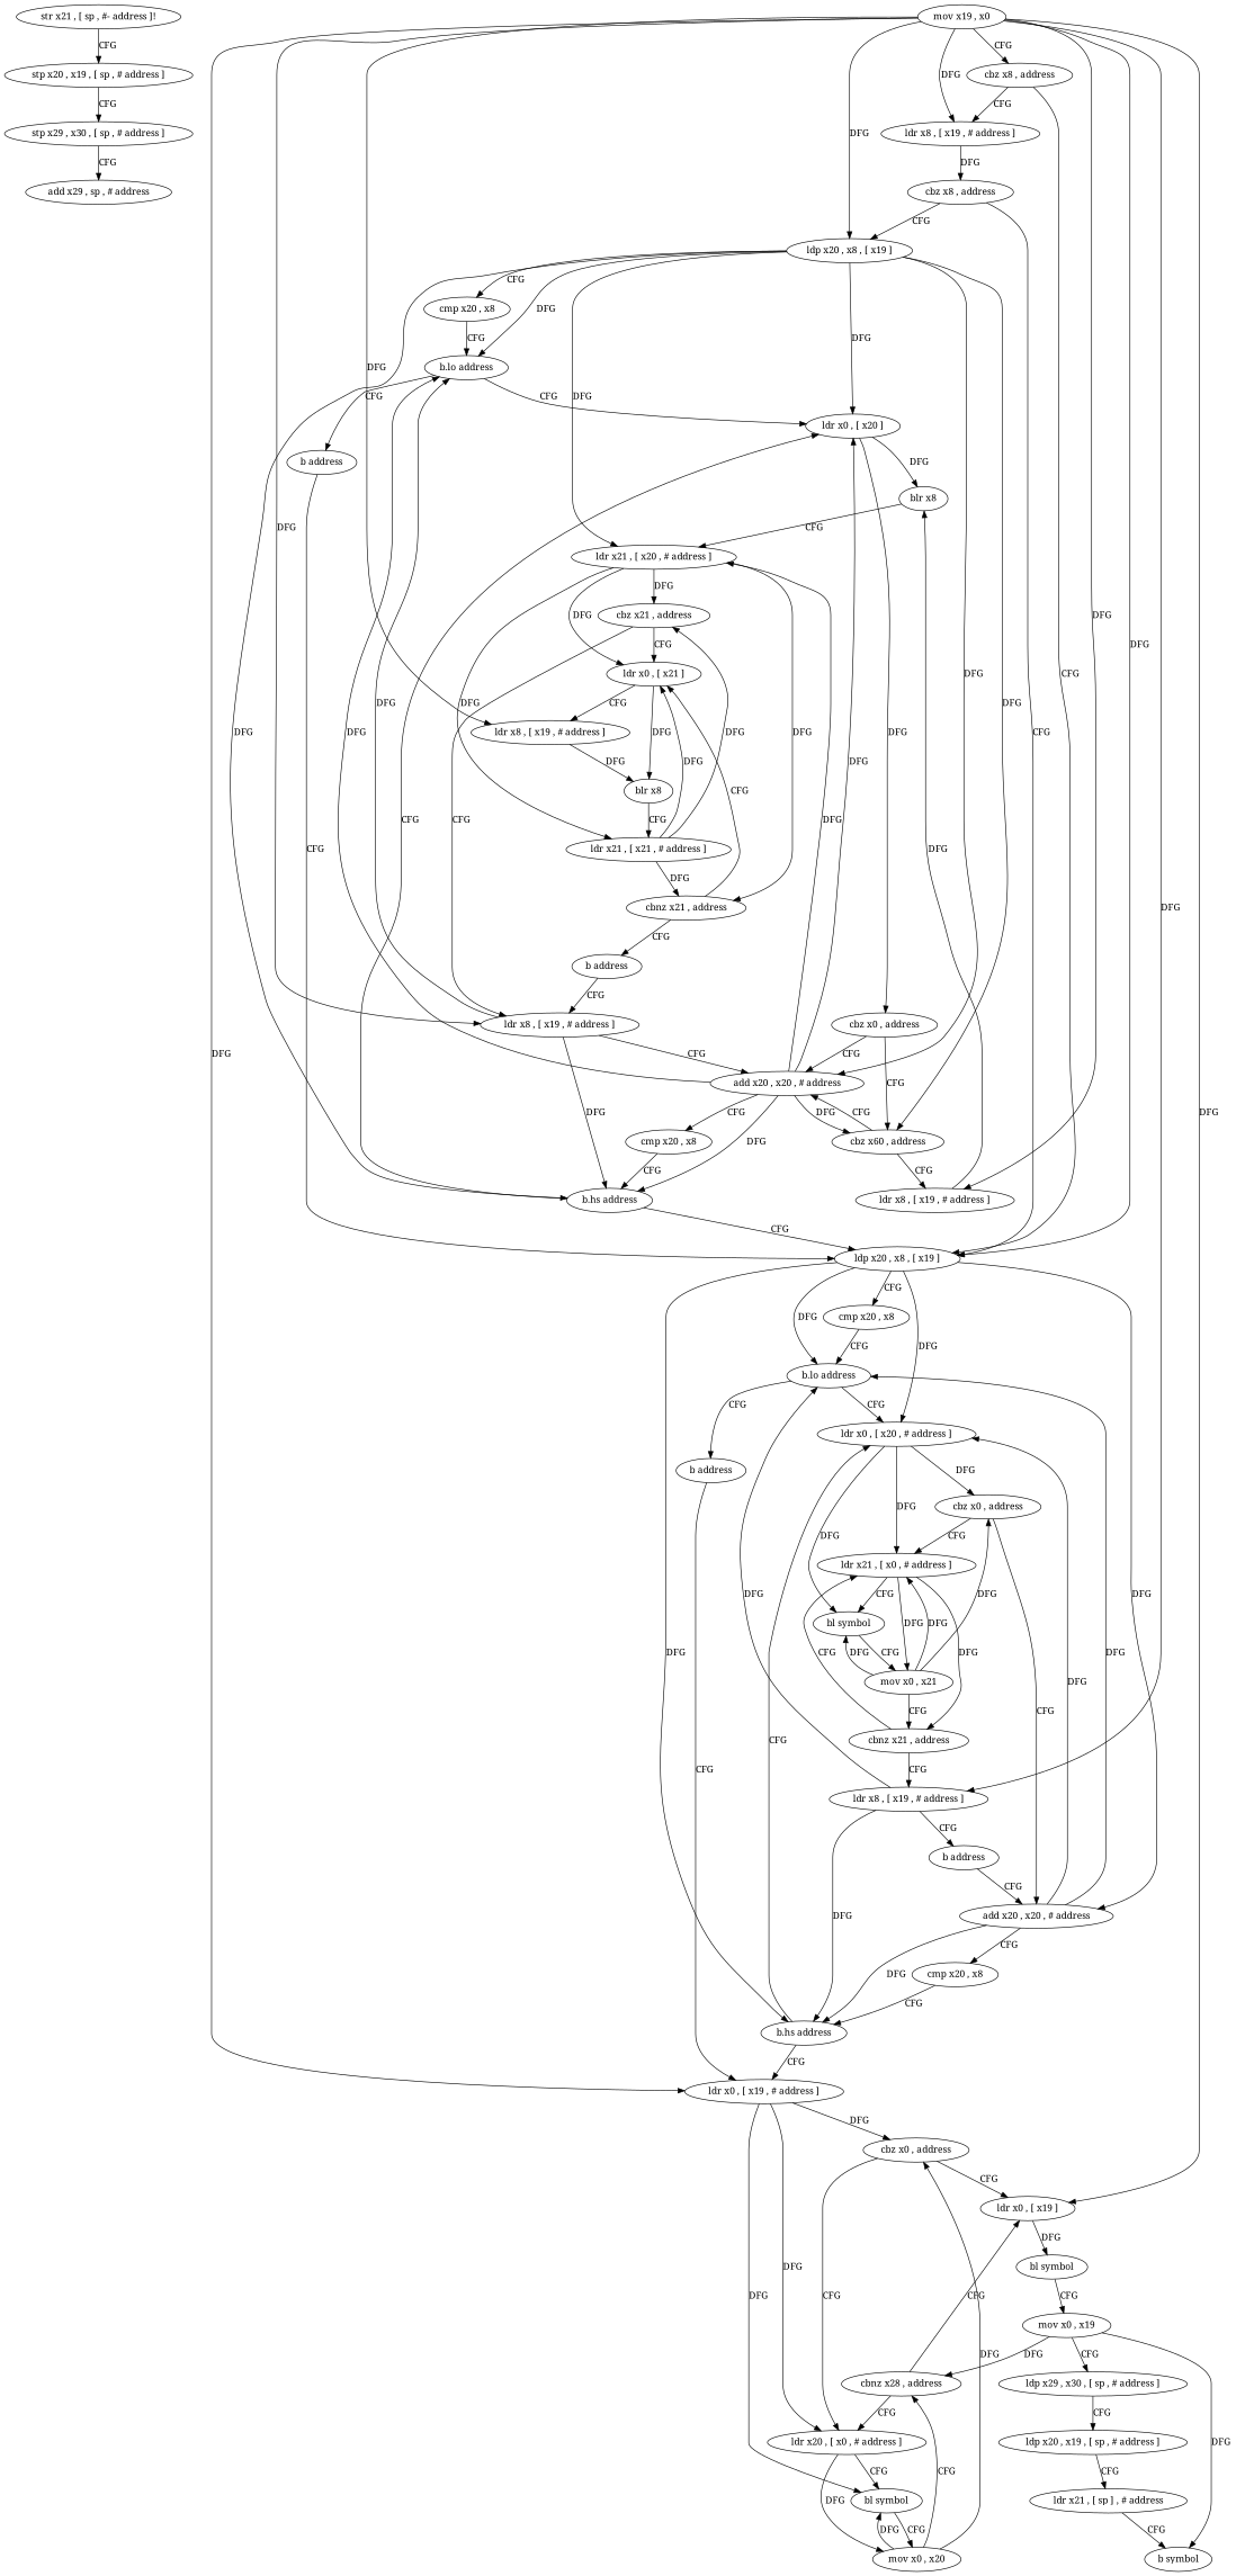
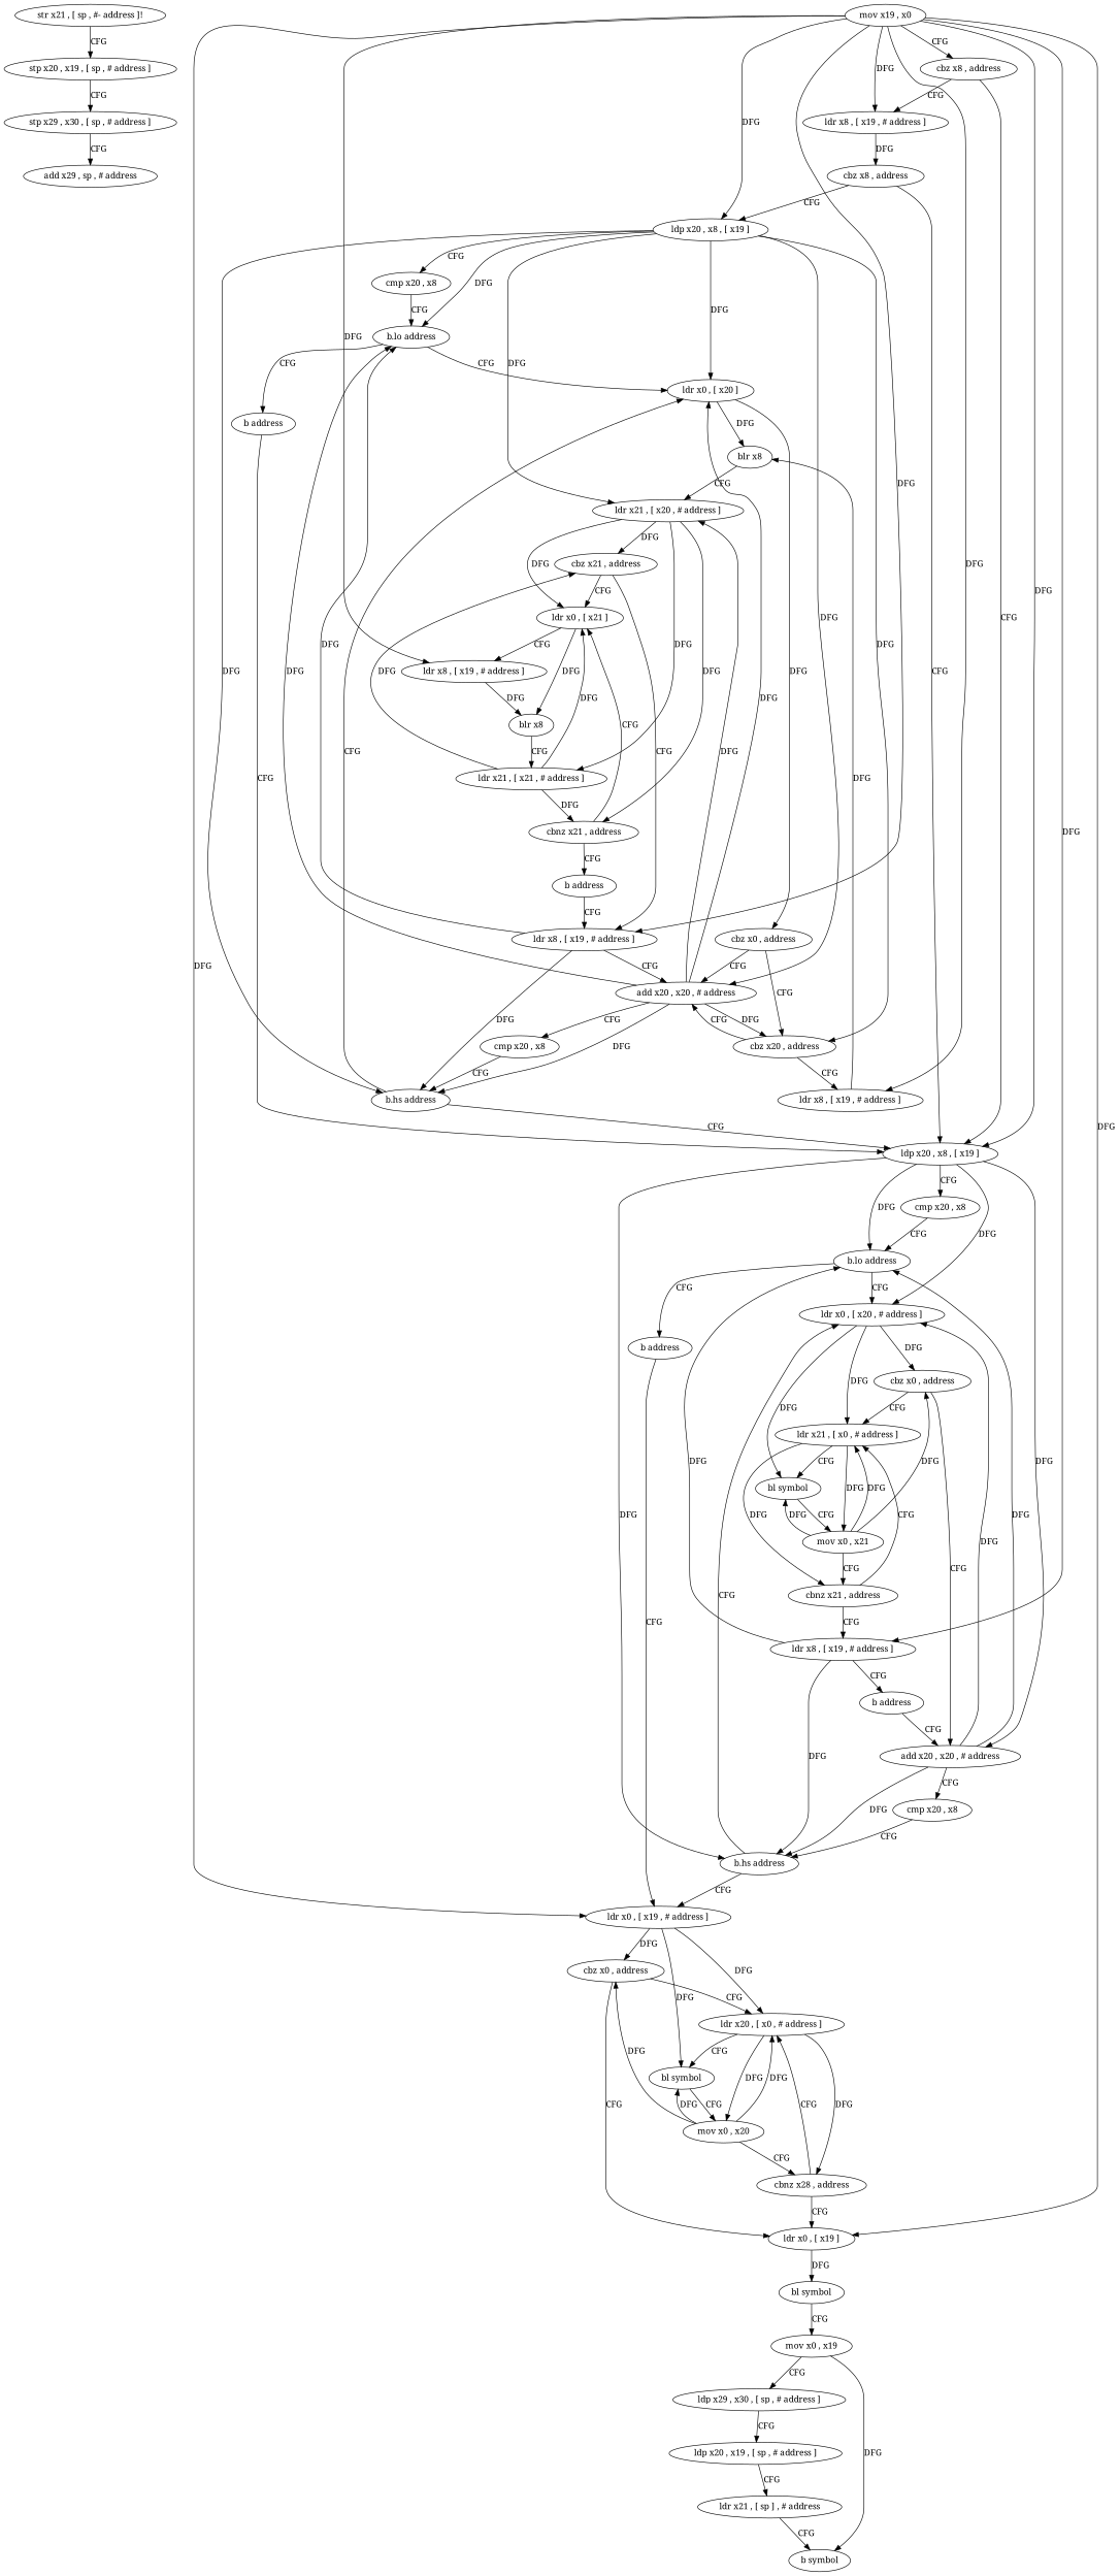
  digraph {
    fontname="Noto Serif"
    node [fontname="Noto Serif"]
    edge [fontname="Noto Serif"]
    n1 [label="str x21 , [ sp , #- address ]!"]
    n2 [label="stp x20 , x19 , [ sp , # address ]"]
    n3 [label="stp x29 , x30 , [ sp , # address ]"]
    n4 [label="add x29 , sp , # address"]
    n5 [label="mov x19 , x0"]
    n6 [label="cbz x8 , address"]
    n7 [label="ldp x20 , x8 , [ x19 ]"]
    n8 [label="ldr x8 , [ x19 , # address ]"]
    n9 [label="ldp x20 , x8 , [ x19 ]"]
    n10 [label="ldr x0 , [ x19 , # address ]"]
    n11 [label="ldr x8 , [ x19 , # address ]"]
    n12 [label="ldr x0 , [ x19 ]"]
    n13 [label="ldr x8 , [ x19 , # address ]"]
    n14 [label="ldr x8 , [ x19 , # address ]"]
    n15 [label="ldr x8 , [ x19 , # address ]"]
    n16 [label="cmp x20 , x8"]
    n17 [label="b.lo address"]
    n18 [label="ldr x0 , [ x20 , # address ]"]
    n19 [label="add x20 , x20 , # address"]
    n20 [label="b.hs address"]
    n21 [label="cbz x8 , address"]
    n22 [label="cmp x20 , x8"]
    n23 [label="b.lo address"]
    n24 [label="ldr x0 , [ x20 ]"]
    n25 [label="add x20 , x20 , # address"]
-   n26 [label="cbz x60 , address"]
+   n26 [label="cbz x20 , address"]
    n27 [label="b.hs address"]
    n28 [label="ldr x21 , [ x20 , # address ]"]
    n29 [label="cbz x0 , address"]
    n30 [label="ldr x20 , [ x0 , # address ]"]
    n31 [label="bl symbol"]
    n32 [label="b address"]
    n33 [label="bl symbol"]
    n34 [label="mov x0 , x19"]
    n35 [label="ldp x29 , x30 , [ sp , # address ]"]
    n36 [label="b symbol"]
    n37 [label="blr x8"]
    n38 [label="blr x8"]
    n39 [label="b address"]
    n40 [label="cbz x0 , address"]
    n41 [label="ldr x21 , [ x0 , # address ]"]
    n42 [label="bl symbol"]
    n43 [label="cmp x20 , x8"]
    n44 [label="mov x0 , x21"]
    n45 [label="cbnz x21 , address"]
    n46 [label="b address"]
    n47 [label="cbz x0 , address"]
    n48 [label="cmp x20 , x8"]
    n49 [label="cbz x21 , address"]
    n50 [label="ldr x0 , [ x21 ]"]
    n51 [label="ldr x21 , [ x21 , # address ]"]
    n52 [label="cbnz x21 , address"]
    n53 [label="mov x0 , x20"]
    n54 [label="cbnz x28 , address"]
    n55 [label="ldp x20 , x19 , [ sp , # address ]"]
    n56 [label="ldr x21 , [ sp ] , # address"]
    n57 [label="b address"]
    n1 -> n2 [label=CFG]
    n2 -> n3 [label=CFG]
    n3 -> n4 [label=CFG]
    n5 -> n6 [label=CFG]
    n5 -> n7 [label=DFG]
    n5 -> n8 [label=DFG]
    n5 -> n9 [label=DFG]
    n5 -> n10 [label=DFG]
    n5 -> n11 [label=DFG]
    n5 -> n12 [label=DFG]
    n5 -> n13 [label=DFG]
    n5 -> n14 [label=DFG]
    n5 -> n15 [label=DFG]
    n6 -> n7 [label=CFG]
    n6 -> n8 [label=CFG]
    n7 -> n16 [label=CFG]
    n7 -> n17 [label=DFG]
    n7 -> n18 [label=DFG]
    n7 -> n19 [label=DFG]
    n7 -> n20 [label=DFG]
    n8 -> n21 [label=DFG]
    n9 -> n22 [label=CFG]
    n9 -> n23 [label=DFG]
    n9 -> n24 [label=DFG]
    n9 -> n25 [label=DFG]
    n9 -> n26 [label=DFG]
    n9 -> n27 [label=DFG]
    n9 -> n28 [label=DFG]
    n10 -> n29 [label=DFG]
    n10 -> n30 [label=DFG]
    n10 -> n31 [label=DFG]
    n11 -> n17 [label=DFG]
    n11 -> n20 [label=DFG]
    n11 -> n32 [label=CFG]
    n12 -> n33 [label=DFG]
    n13 -> n37 [label=DFG]
    n14 -> n23 [label=DFG]
    n14 -> n25 [label=CFG]
    n14 -> n27 [label=DFG]
    n15 -> n38 [label=DFG]
    n16 -> n17 [label=CFG]
    n17 -> n18 [label=CFG]
    n17 -> n39 [label=CFG]
    n18 -> n40 [label=DFG]
    n18 -> n41 [label=DFG]
    n18 -> n42 [label=DFG]
    n19 -> n17 [label=DFG]
    n19 -> n18 [label=DFG]
    n19 -> n20 [label=DFG]
    n19 -> n43 [label=CFG]
    n20 -> n10 [label=CFG]
    n20 -> n18 [label=CFG]
    n21 -> n7 [label=CFG]
    n21 -> n9 [label=CFG]
    n22 -> n23 [label=CFG]
    n23 -> n24 [label=CFG]
    n23 -> n46 [label=CFG]
    n24 -> n37 [label=DFG]
    n24 -> n47 [label=DFG]
    n25 -> n23 [label=DFG]
    n25 -> n24 [label=DFG]
    n25 -> n26 [label=DFG]
    n25 -> n27 [label=DFG]
    n25 -> n28 [label=DFG]
    n25 -> n48 [label=CFG]
    n26 -> n13 [label=CFG]
    n26 -> n25 [label=CFG]
    n27 -> n7 [label=CFG]
    n27 -> n24 [label=CFG]
    n28 -> n49 [label=DFG]
    n28 -> n50 [label=DFG]
    n28 -> n51 [label=DFG]
    n28 -> n52 [label=DFG]
    n29 -> n12 [label=CFG]
    n29 -> n30 [label=CFG]
    n30 -> n31 [label=CFG]
    n30 -> n53 [label=DFG]
-   n34 -> n54 [label=DFG]
+   n30 -> n54 [label=DFG]
    n31 -> n53 [label=CFG]
    n32 -> n19 [label=CFG]
    n33 -> n34 [label=CFG]
    n34 -> n35 [label=CFG]
    n34 -> n36 [label=DFG]
    n35 -> n55 [label=CFG]
    n37 -> n28 [label=CFG]
    n38 -> n51 [label=CFG]
    n39 -> n10 [label=CFG]
    n40 -> n19 [label=CFG]
    n40 -> n41 [label=CFG]
    n41 -> n42 [label=CFG]
    n41 -> n44 [label=DFG]
    n41 -> n45 [label=DFG]
    n42 -> n44 [label=CFG]
    n43 -> n20 [label=CFG]
    n44 -> n40 [label=DFG]
    n44 -> n41 [label=DFG]
    n44 -> n42 [label=DFG]
    n44 -> n45 [label=CFG]
    n45 -> n11 [label=CFG]
    n45 -> n41 [label=CFG]
    n46 -> n7 [label=CFG]
    n47 -> n25 [label=CFG]
    n47 -> n26 [label=CFG]
    n48 -> n27 [label=CFG]
    n49 -> n14 [label=CFG]
    n49 -> n50 [label=CFG]
    n50 -> n15 [label=CFG]
    n50 -> n38 [label=DFG]
    n51 -> n49 [label=DFG]
    n51 -> n50 [label=DFG]
    n51 -> n52 [label=DFG]
    n52 -> n50 [label=CFG]
    n52 -> n57 [label=CFG]
    n53 -> n29 [label=DFG]
+   n53 -> n30 [label=DFG]
    n53 -> n31 [label=DFG]
    n53 -> n54 [label=CFG]
    n54 -> n12 [label=CFG]
    n54 -> n30 [label=CFG]
    n55 -> n56 [label=CFG]
    n56 -> n36 [label=CFG]
    n57 -> n14 [label=CFG]
  }
